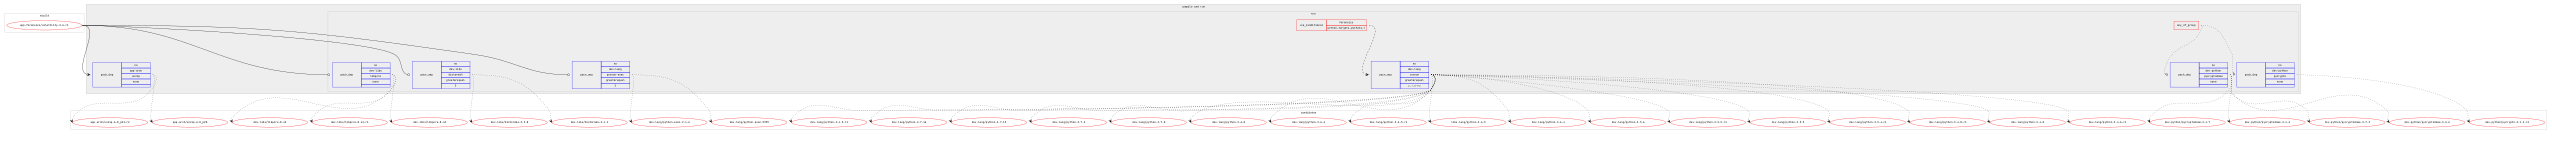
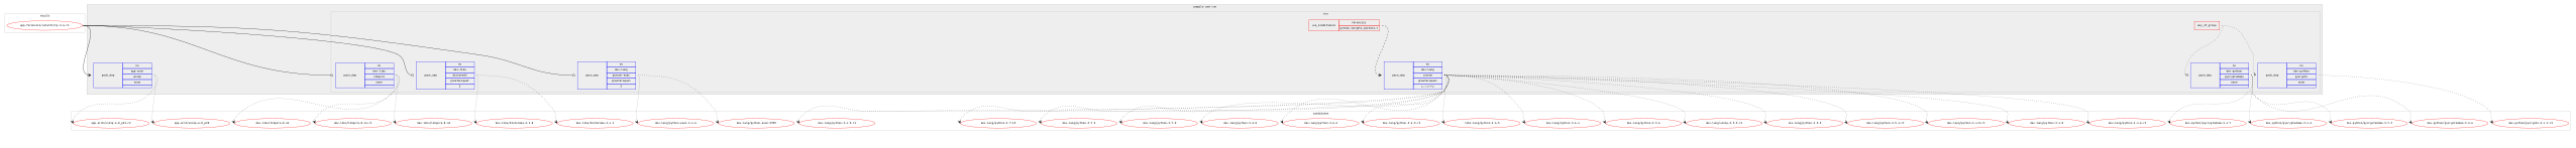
  digraph {
    compound=true
    concentrate=true
    fontname="JetBrains Mono"
    fontsize=10
    newrank=true
    rankdir=TB
    ranksep=1.5
    node [color=red fontname="JetBrains Mono" fontsize=10]
    edge [arrowhead=vee fontname="JetBrains Mono" headport=w style=dotted tailport=e weight=100]
    n1 [label="app-forensics/volatility-2.6-r1" width=4]
    n2 [color=blue label=<<TABLE BORDER="0" CELLBORDER="1" CELLSPACING="0" CELLPADDING="4" WIDTH="220"><TR><TD ROWSPAN="6" CELLPADDING="30">pack_dep</TD></TR><TR><TD WIDTH="110">no</TD></TR><TR><TD>app-arch</TD></TR><TR><TD>unzip</TD></TR><TR><TD>none</TD></TR><TR><TD></TD></TR></TABLE>> shape=none]
    n3 [color=blue label=<<TABLE BORDER="0" CELLBORDER="1" CELLSPACING="0" CELLPADDING="4" WIDTH="220"><TR><TD ROWSPAN="6" CELLPADDING="30">pack_dep</TD></TR><TR><TD WIDTH="110">no</TD></TR><TR><TD>dev-python</TD></TR><TR><TD>pycryptodome</TD></TR><TR><TD>none</TD></TR><TR><TD></TD></TR></TABLE>> shape=none]
    n4 [color=blue label=<<TABLE BORDER="0" CELLBORDER="1" CELLSPACING="0" CELLPADDING="4" WIDTH="220"><TR><TD ROWSPAN="6" CELLPADDING="30">pack_dep</TD></TR><TR><TD WIDTH="110">no</TD></TR><TR><TD>dev-python</TD></TR><TR><TD>pycrypto</TD></TR><TR><TD>none</TD></TR><TR><TD></TD></TR></TABLE>> shape=none]
    n5 [label=<<TABLE BORDER="0" CELLBORDER="1" CELLSPACING="0" CELLPADDING="4"><TR><TD CELLPADDING="10">any_of_group</TD></TR></TABLE>> shape=none]
    n6 [color=blue label=<<TABLE BORDER="0" CELLBORDER="1" CELLSPACING="0" CELLPADDING="4" WIDTH="220"><TR><TD ROWSPAN="6" CELLPADDING="30">pack_dep</TD></TR><TR><TD WIDTH="110">no</TD></TR><TR><TD>dev-lang</TD></TR><TR><TD>python</TD></TR><TR><TD>greaterequal</TD></TR><TR><TD>2.7.5-r2</TD></TR></TABLE>> shape=none]
    n7 [label=<<TABLE BORDER="0" CELLBORDER="1" CELLSPACING="0" CELLPADDING="4"><TR><TD ROWSPAN="3" CELLPADDING="10">use_conditional</TD></TR><TR><TD>forensics</TD></TR><TR><TD>python_targets_python2_7</TD></TR></TABLE>> shape=none]
    n8 [color=blue label=<<TABLE BORDER="0" CELLBORDER="1" CELLSPACING="0" CELLPADDING="4" WIDTH="220"><TR><TD ROWSPAN="6" CELLPADDING="30">pack_dep</TD></TR><TR><TD WIDTH="110">no</TD></TR><TR><TD>dev-lang</TD></TR><TR><TD>python-exec</TD></TR><TR><TD>greaterequal</TD></TR><TR><TD>2</TD></TR></TABLE>> shape=none]
    n9 [color=blue label=<<TABLE BORDER="0" CELLBORDER="1" CELLSPACING="0" CELLPADDING="4" WIDTH="220"><TR><TD ROWSPAN="6" CELLPADDING="30">pack_dep</TD></TR><TR><TD WIDTH="110">no</TD></TR><TR><TD>dev-libs</TD></TR><TR><TD>distorm64</TD></TR><TR><TD>greaterequal</TD></TR><TR><TD>3</TD></TR></TABLE>> shape=none]
    n10 [color=blue label=<<TABLE BORDER="0" CELLBORDER="1" CELLSPACING="0" CELLPADDING="4" WIDTH="220"><TR><TD ROWSPAN="6" CELLPADDING="30">pack_dep</TD></TR><TR><TD WIDTH="110">no</TD></TR><TR><TD>dev-libs</TD></TR><TR><TD>libpcre</TD></TR><TR><TD>none</TD></TR><TR><TD></TD></TR></TABLE>> shape=none]
    n11 [label="app-arch/unzip-6.0_p20" width=4]
    n12 [label="app-arch/unzip-6.0_p21-r2" width=4]
    n13 [label="dev-python/pycryptodome-3.4.6" width=4]
    n14 [label="dev-python/pycryptodome-3.4.7" width=4]
    n15 [label="dev-python/pycryptodome-3.6.6" width=4]
    n16 [label="dev-python/pycryptodome-3.7.3" width=4]
    n17 [label="dev-python/pycrypto-2.1.1-r2" width=4]
    n18 [label="dev-lang/python-2.7.15" width=4]
-   n19 [label="dev-lang/python-2.7.16" width=4]
    n20 [label="dev-lang/python-3.4.5-r1" width=4]
    n21 [label="dev-lang/python-3.4.6-r1" width=4]
    n22 [label="dev-lang/python-3.4.8" width=4]
    n23 [label="dev-lang/python-3.4.8-r1" width=4]
    n24 [label="dev-lang/python-3.5.4-r1" width=4]
    n25 [label="dev-lang/python-3.5.5" width=4]
-   n26 [label="dev-lang/python-3.5.5-r1" width=4]
+   n26 [label="dev-lang/unzip-3.5.5-r1" width=4]
    n27 [label="dev-lang/python-3.5.6" width=4]
    n28 [label="dev-lang/python-3.6.4" width=4]
    n29 [label="libs-lang/python-3.6.5" width=4]
    n30 [label="dev-lang/python-3.6.5-r1" width=4]
    n31 [label="dev-lang/python-3.6.6" width=4]
    n32 [label="dev-lang/python-3.6.8" width=4]
    n33 [label="dev-lang/python-3.7.0" width=4]
    n34 [label="dev-lang/python-3.7.2" width=4]
    n35 [label="dev-lang/python-exec-2.4.6" width=4]
    n36 [label="dev-lang/python-exec-9999" width=4]
    n37 [label="dev-libs/distorm64-3.3.8" width=4]
    n38 [label="dev-libs/distorm64-3.4.1" width=4]
    n39 [label="dev-libs/libpcre-8.41-r1" width=4]
    n40 [label="dev-libs/libpcre-8.42" width=4]
    n41 [label="dev-libs/libpcre-8.43" width=4]
    subgraph cluster_1 {
      color=gray
      label=<<i>ebuild</i>>
      rank=same
      n1
    }
    subgraph cluster_2 {
      color=gray
      label=<<i>dependencies</i>>
      subgraph cluster_3 {
        color=gray
        fillcolor="#eeeeee"
        label=<<i>compile</i>>
        style=filled
        subgraph sub_4 {
          color=gray
          fillcolor="#eeeeee"
          label=<<i>compile</i>>
          style=filled
          n2
        }
      }
      subgraph cluster_5 {
        color=gray
        fillcolor="#eeeeee"
        label=<<i>compile and run</i>>
        style=filled
      }
      subgraph cluster_6 {
        color=gray
        fillcolor="#eeeeee"
        label=<<i>run</i>>
        style=filled
        subgraph sub_7 {
          color=gray
          fillcolor="#eeeeee"
          label=<<i>run</i>>
          style=filled
          n5
          subgraph sub_8 {
            color=gray
            fillcolor="#eeeeee"
            label=<<i>run</i>>
            style=filled
            n3
          }
          subgraph sub_9 {
            color=gray
            fillcolor="#eeeeee"
            label=<<i>run</i>>
            style=filled
            n4
          }
        }
        subgraph sub_10 {
          color=gray
          fillcolor="#eeeeee"
          label=<<i>run</i>>
          style=filled
          n7
          subgraph sub_11 {
            color=gray
            fillcolor="#eeeeee"
            label=<<i>run</i>>
            style=filled
            n6
          }
        }
        subgraph sub_12 {
          color=gray
          fillcolor="#eeeeee"
          label=<<i>run</i>>
          style=filled
          n8
        }
        subgraph sub_13 {
          color=gray
          fillcolor="#eeeeee"
          label=<<i>run</i>>
          style=filled
          n9
        }
        subgraph sub_14 {
          color=gray
          fillcolor="#eeeeee"
          label=<<i>run</i>>
          style=filled
          n10
        }
      }
    }
    subgraph cluster_15 {
      color=gray
      label=<<i>candidates</i>>
      rank=same
      subgraph sub_16 {
        color=black
        label=<<i>candidates</i>>
        nodesep=1
        rank=same
        n11
        n12
      }
      subgraph sub_17 {
        color=black
        label=<<i>candidates</i>>
        nodesep=1
        rank=same
        n13
        n14
        n15
        n16
      }
      subgraph sub_18 {
        color=black
        label=<<i>candidates</i>>
        nodesep=1
        rank=same
        n17
      }
      subgraph sub_19 {
        color=black
        label=<<i>candidates</i>>
        nodesep=1
        rank=same
        n18
-       n19
        n20
        n21
        n22
        n23
        n24
        n25
        n26
        n27
        n28
        n29
        n30
        n31
        n32
        n33
        n34
      }
      subgraph sub_20 {
        color=black
        label=<<i>candidates</i>>
        nodesep=1
        rank=same
        n35
        n36
      }
      subgraph sub_21 {
        color=black
        label=<<i>candidates</i>>
        nodesep=1
        rank=same
        n37
        n38
      }
      subgraph sub_22 {
        color=black
        label=<<i>candidates</i>>
        nodesep=1
        rank=same
        n39
        n40
        n41
      }
    }
    n1 -> n2 [style=solid weight=20]
    n1 -> n8 [arrowhead=odot style=solid weight=20]
    n1 -> n9 [arrowhead=odot style=solid weight=20]
    n1 -> n10 [arrowhead=odot style=solid weight=20]
    n2 -> n11
    n2 -> n12
    n3 -> n13
    n3 -> n14
    n3 -> n15
    n3 -> n16
    n4 -> n17
    n5 -> n3 [arrowhead=oinv weight=20]
    n5 -> n4 [arrowhead=oinv weight=20]
    n6 -> n18
-   n6 -> n19
    n6 -> n20
    n6 -> n21
    n6 -> n22
    n6 -> n23
    n6 -> n24
    n6 -> n25
    n6 -> n26
    n6 -> n27
    n6 -> n28
    n6 -> n29
    n6 -> n30
    n6 -> n31
    n6 -> n32
    n6 -> n33
    n6 -> n34
    n7 -> n6 [style=dashed weight=20]
    n8 -> n35
    n8 -> n36
    n9 -> n37
    n9 -> n38
    n10 -> n39
    n10 -> n40
    n10 -> n41
  }
